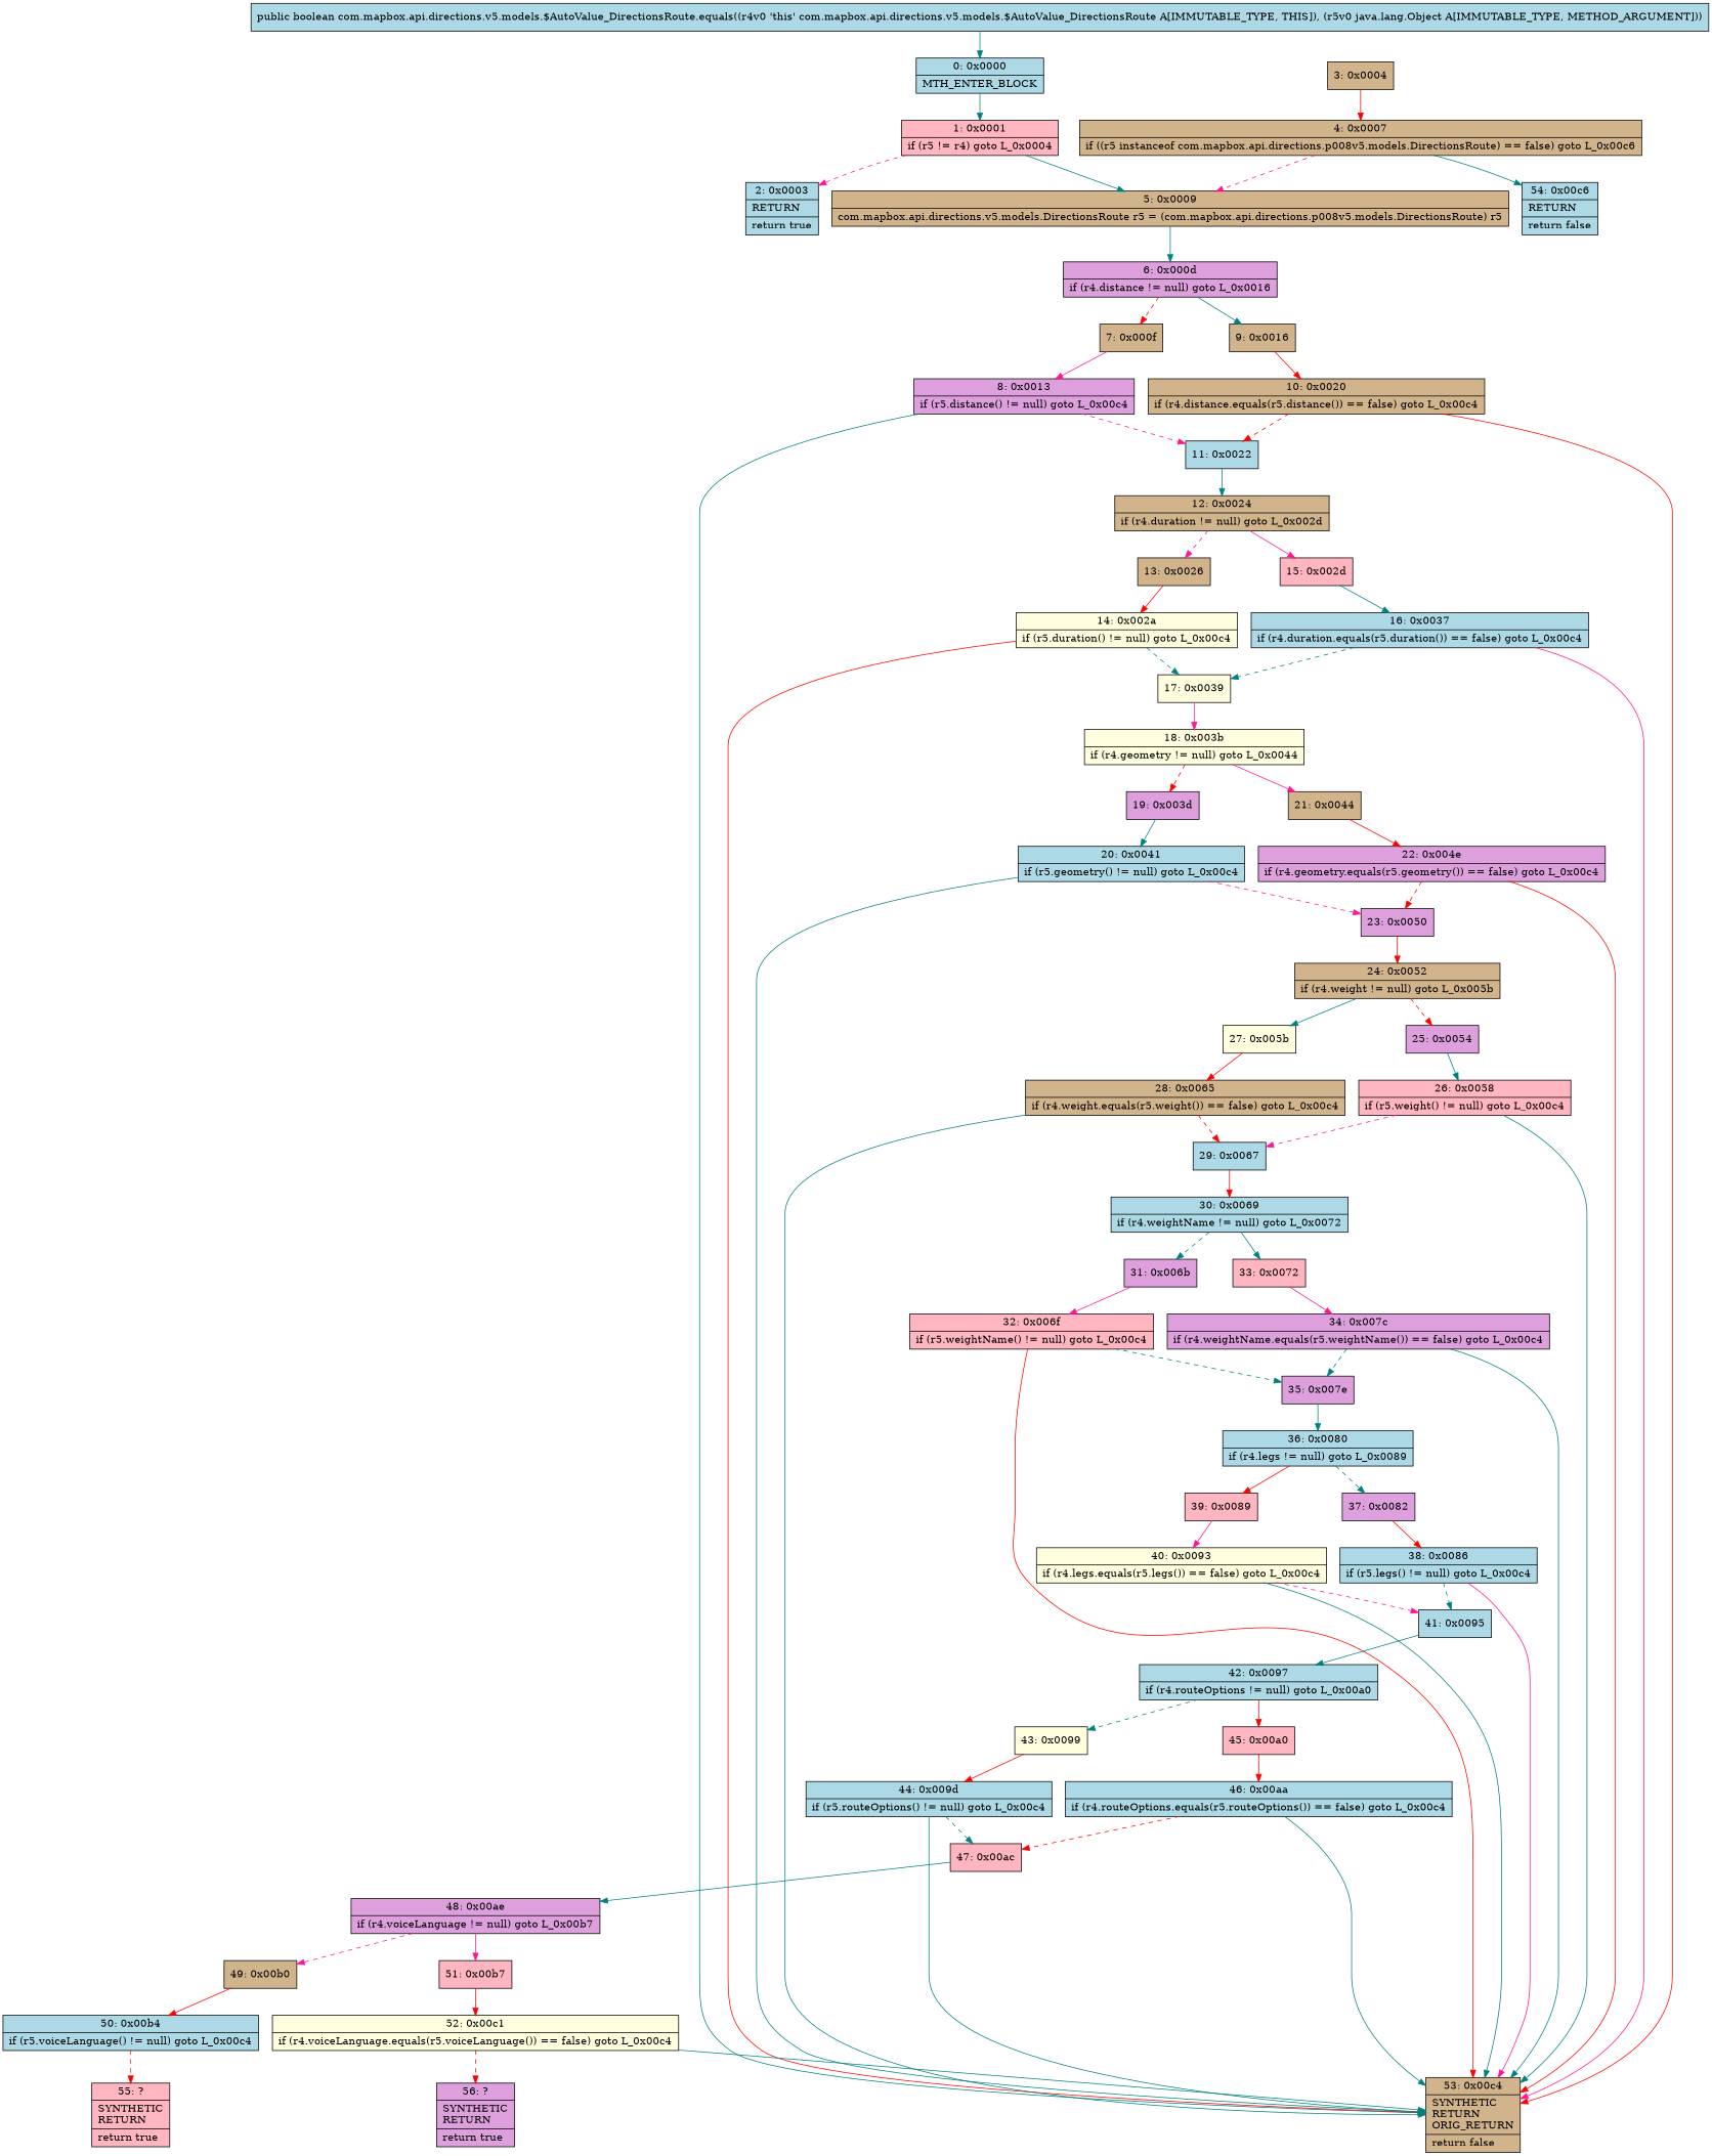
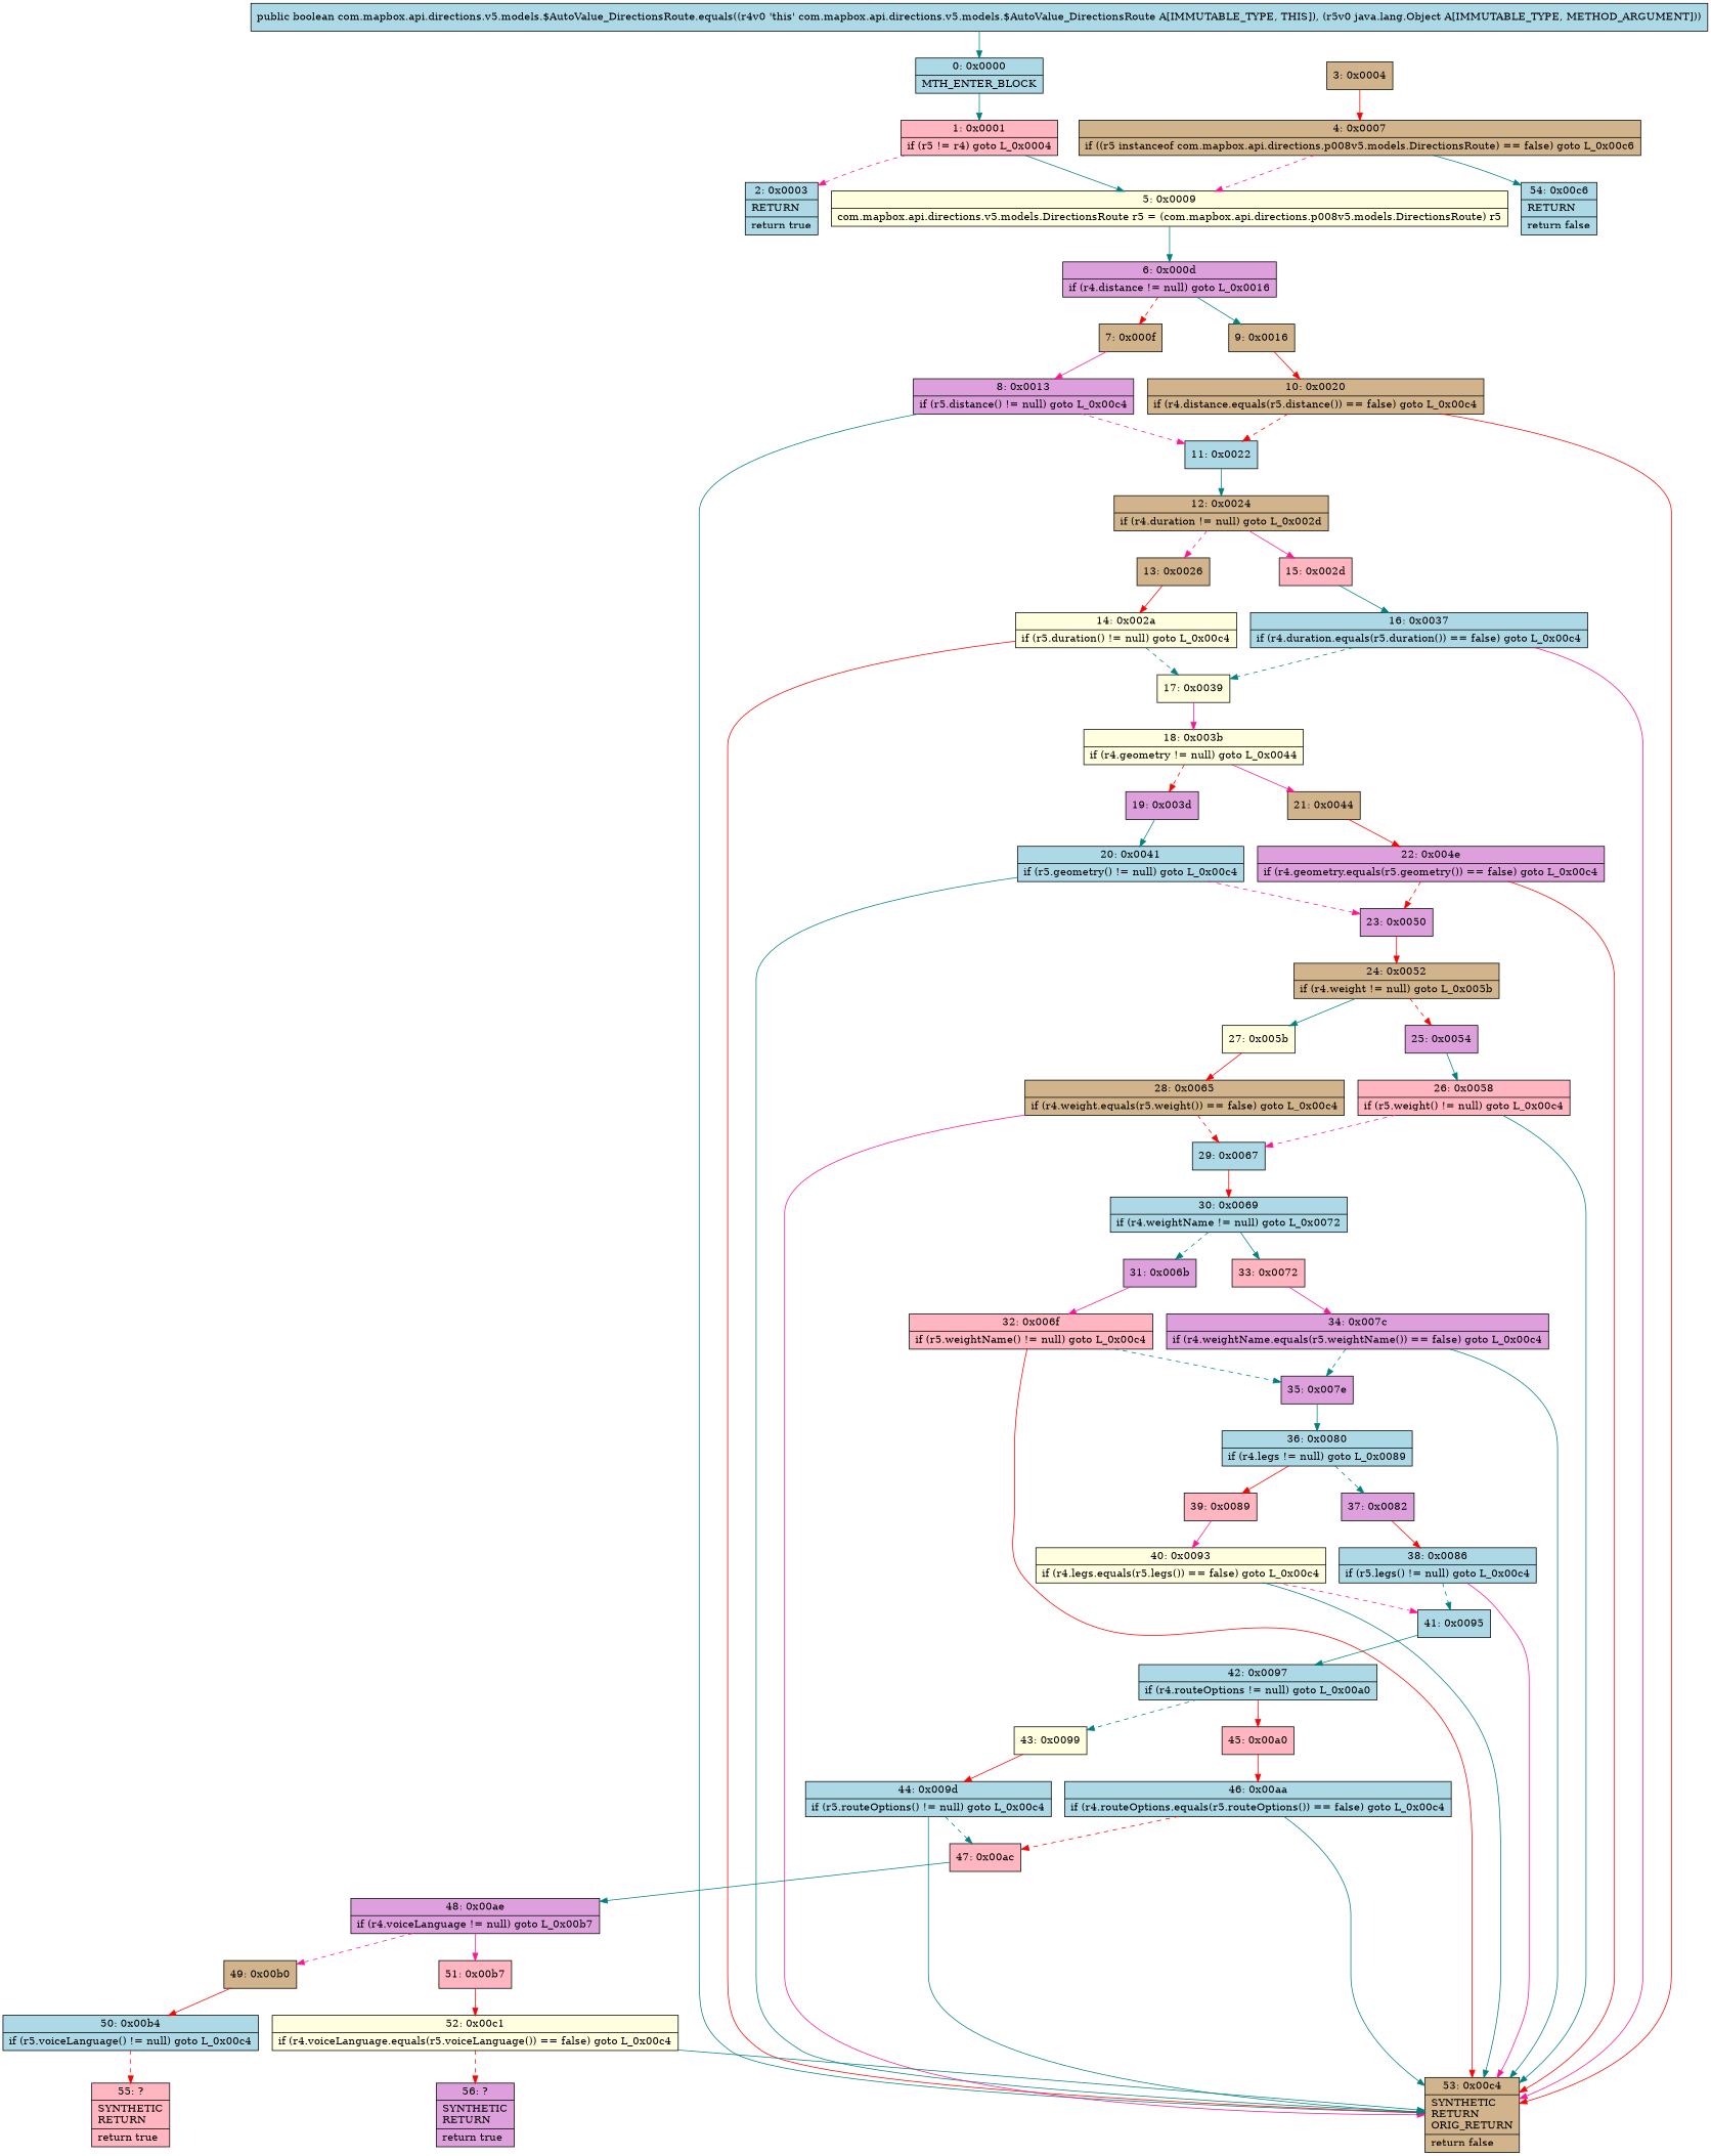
  digraph {
    node [fillcolor=lightblue shape=record style=filled]
    edge [color=teal]
    n1 [label="{0\:\ 0x0000|MTH_ENTER_BLOCK\l}"]
    n2 [fillcolor=lightpink label="{1\:\ 0x0001|if (r5 != r4) goto L_0x0004\l}"]
    n3 [label="{2\:\ 0x0003|RETURN\l|return true\l}"]
-   n4 [fillcolor=tan label="{5\:\ 0x0009|com.mapbox.api.directions.v5.models.DirectionsRoute r5 = (com.mapbox.api.directions.p008v5.models.DirectionsRoute) r5\l}"]
+   n4 [fillcolor=lightyellow label="{5\:\ 0x0009|com.mapbox.api.directions.v5.models.DirectionsRoute r5 = (com.mapbox.api.directions.p008v5.models.DirectionsRoute) r5\l}"]
    n5 [fillcolor=tan label="{3\:\ 0x0004}"]
    n6 [fillcolor=tan label="{4\:\ 0x0007|if ((r5 instanceof com.mapbox.api.directions.p008v5.models.DirectionsRoute) == false) goto L_0x00c6\l}"]
    n7 [label="{54\:\ 0x00c6|RETURN\l|return false\l}"]
    n8 [fillcolor=plum label="{6\:\ 0x000d|if (r4.distance != null) goto L_0x0016\l}"]
    n9 [fillcolor=tan label="{7\:\ 0x000f}"]
    n10 [fillcolor=tan label="{9\:\ 0x0016}"]
    n11 [fillcolor=plum label="{8\:\ 0x0013|if (r5.distance() != null) goto L_0x00c4\l}"]
    n12 [fillcolor=tan label="{10\:\ 0x0020|if (r4.distance.equals(r5.distance()) == false) goto L_0x00c4\l}"]
    n13 [label="{11\:\ 0x0022}"]
    n14 [fillcolor=tan label="{53\:\ 0x00c4|SYNTHETIC\lRETURN\lORIG_RETURN\l|return false\l}"]
    n15 [fillcolor=tan label="{12\:\ 0x0024|if (r4.duration != null) goto L_0x002d\l}"]
    n16 [fillcolor=tan label="{13\:\ 0x0026}"]
    n17 [fillcolor=lightpink label="{15\:\ 0x002d}"]
    n18 [fillcolor=lightyellow label="{14\:\ 0x002a|if (r5.duration() != null) goto L_0x00c4\l}"]
    n19 [label="{16\:\ 0x0037|if (r4.duration.equals(r5.duration()) == false) goto L_0x00c4\l}"]
    n20 [fillcolor=lightyellow label="{17\:\ 0x0039}"]
    n21 [fillcolor=lightyellow label="{18\:\ 0x003b|if (r4.geometry != null) goto L_0x0044\l}"]
    n22 [fillcolor=plum label="{19\:\ 0x003d}"]
    n23 [fillcolor=tan label="{21\:\ 0x0044}"]
    n24 [label="{20\:\ 0x0041|if (r5.geometry() != null) goto L_0x00c4\l}"]
    n25 [fillcolor=plum label="{22\:\ 0x004e|if (r4.geometry.equals(r5.geometry()) == false) goto L_0x00c4\l}"]
    n26 [fillcolor=plum label="{23\:\ 0x0050}"]
    n27 [fillcolor=tan label="{24\:\ 0x0052|if (r4.weight != null) goto L_0x005b\l}"]
    n28 [fillcolor=plum label="{25\:\ 0x0054}"]
    n29 [fillcolor=lightyellow label="{27\:\ 0x005b}"]
    n30 [fillcolor=lightpink label="{26\:\ 0x0058|if (r5.weight() != null) goto L_0x00c4\l}"]
    n31 [fillcolor=tan label="{28\:\ 0x0065|if (r4.weight.equals(r5.weight()) == false) goto L_0x00c4\l}"]
    n32 [label="{29\:\ 0x0067}"]
    n33 [label="{30\:\ 0x0069|if (r4.weightName != null) goto L_0x0072\l}"]
    n34 [fillcolor=plum label="{31\:\ 0x006b}"]
    n35 [fillcolor=lightpink label="{33\:\ 0x0072}"]
    n36 [fillcolor=lightpink label="{32\:\ 0x006f|if (r5.weightName() != null) goto L_0x00c4\l}"]
    n37 [fillcolor=plum label="{34\:\ 0x007c|if (r4.weightName.equals(r5.weightName()) == false) goto L_0x00c4\l}"]
    n38 [fillcolor=plum label="{35\:\ 0x007e}"]
    n39 [label="{36\:\ 0x0080|if (r4.legs != null) goto L_0x0089\l}"]
    n40 [fillcolor=plum label="{37\:\ 0x0082}"]
    n41 [fillcolor=lightpink label="{39\:\ 0x0089}"]
    n42 [label="{38\:\ 0x0086|if (r5.legs() != null) goto L_0x00c4\l}"]
    n43 [fillcolor=lightyellow label="{40\:\ 0x0093|if (r4.legs.equals(r5.legs()) == false) goto L_0x00c4\l}"]
    n44 [label="{41\:\ 0x0095}"]
    n45 [label="{42\:\ 0x0097|if (r4.routeOptions != null) goto L_0x00a0\l}"]
    n46 [fillcolor=lightyellow label="{43\:\ 0x0099}"]
    n47 [fillcolor=lightpink label="{45\:\ 0x00a0}"]
    n48 [label="{44\:\ 0x009d|if (r5.routeOptions() != null) goto L_0x00c4\l}"]
    n49 [label="{46\:\ 0x00aa|if (r4.routeOptions.equals(r5.routeOptions()) == false) goto L_0x00c4\l}"]
    n50 [fillcolor=lightpink label="{47\:\ 0x00ac}"]
    n51 [fillcolor=plum label="{48\:\ 0x00ae|if (r4.voiceLanguage != null) goto L_0x00b7\l}"]
    n52 [fillcolor=tan label="{49\:\ 0x00b0}"]
    n53 [fillcolor=lightpink label="{51\:\ 0x00b7}"]
    n54 [label="{50\:\ 0x00b4|if (r5.voiceLanguage() != null) goto L_0x00c4\l}"]
    n55 [fillcolor=lightyellow label="{52\:\ 0x00c1|if (r4.voiceLanguage.equals(r5.voiceLanguage()) == false) goto L_0x00c4\l}"]
    n56 [fillcolor=lightpink label="{55\:\ ?|SYNTHETIC\lRETURN\l|return true\l}"]
    n57 [fillcolor=plum label="{56\:\ ?|SYNTHETIC\lRETURN\l|return true\l}"]
    n58 [label="{public boolean com.mapbox.api.directions.v5.models.$AutoValue_DirectionsRoute.equals((r4v0 'this' com.mapbox.api.directions.v5.models.$AutoValue_DirectionsRoute A[IMMUTABLE_TYPE, THIS]), (r5v0 java.lang.Object A[IMMUTABLE_TYPE, METHOD_ARGUMENT])) }"]
    n1 -> n2
    n2 -> n3 [color=deeppink style=dashed]
    n2 -> n4
    n4 -> n8
    n5 -> n6 [color=red]
    n6 -> n4 [color=deeppink style=dashed]
    n6 -> n7
    n8 -> n9 [color=red style=dashed]
    n8 -> n10
    n9 -> n11 [color=deeppink]
    n10 -> n12 [color=red]
    n11 -> n13 [color=deeppink style=dashed]
    n11 -> n14
    n12 -> n13 [color=red style=dashed]
    n12 -> n14 [color=red]
    n13 -> n15
    n15 -> n16 [color=deeppink style=dashed]
    n15 -> n17 [color=deeppink]
    n16 -> n18 [color=red]
    n17 -> n19
    n18 -> n14 [color=red]
    n18 -> n20 [style=dashed]
    n19 -> n14 [color=deeppink]
    n19 -> n20 [style=dashed]
    n20 -> n21 [color=deeppink]
    n21 -> n22 [color=red style=dashed]
    n21 -> n23 [color=deeppink]
    n22 -> n24
    n23 -> n25 [color=red]
    n24 -> n14
    n24 -> n26 [color=deeppink style=dashed]
    n25 -> n14 [color=red]
    n25 -> n26 [color=red style=dashed]
    n26 -> n27 [color=red]
    n27 -> n28 [color=red style=dashed]
    n27 -> n29
    n28 -> n30
    n29 -> n31 [color=red]
    n30 -> n14
    n30 -> n32 [color=deeppink style=dashed]
-   n31 -> n14
+   n31 -> n14 [color=deeppink]
    n31 -> n32 [color=red style=dashed]
    n32 -> n33 [color=red]
    n33 -> n34 [style=dashed]
    n33 -> n35
    n34 -> n36 [color=deeppink]
    n35 -> n37 [color=deeppink]
    n36 -> n14 [color=red]
    n36 -> n38 [style=dashed]
    n37 -> n14
    n37 -> n38 [style=dashed]
    n38 -> n39
    n39 -> n40 [style=dashed]
    n39 -> n41 [color=red]
    n40 -> n42 [color=red]
    n41 -> n43 [color=deeppink]
    n42 -> n14 [color=deeppink]
    n42 -> n44 [style=dashed]
    n43 -> n14
    n43 -> n44 [color=deeppink style=dashed]
    n44 -> n45
    n45 -> n46 [style=dashed]
    n45 -> n47 [color=red]
    n46 -> n48 [color=red]
    n47 -> n49 [color=red]
    n48 -> n14
    n48 -> n50 [style=dashed]
    n49 -> n14
    n49 -> n50 [color=red style=dashed]
    n50 -> n51
    n51 -> n52 [color=deeppink style=dashed]
    n51 -> n53 [color=deeppink]
    n52 -> n54 [color=red]
    n53 -> n55 [color=red]
    n54 -> n56 [color=red style=dashed]
    n55 -> n14
    n55 -> n57 [color=red style=dashed]
    n58 -> n1
  }
